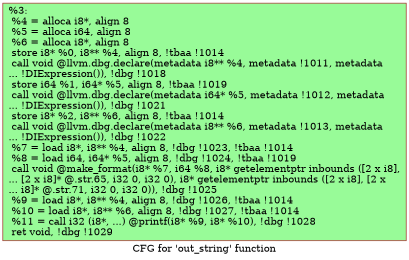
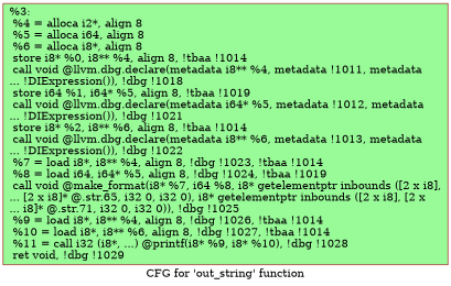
  digraph {
    label="CFG for 'out_string' function"
-   n1 [label="{%3:\l  %4 = alloca i8*, align 8\l  %5 = alloca i64, align 8\l  %6 = alloca i8*, align 8\l  store i8* %0, i8** %4, align 8, !tbaa !1014\l  call void @llvm.dbg.declare(metadata i8** %4, metadata !1011, metadata\l... !DIExpression()), !dbg !1018\l  store i64 %1, i64* %5, align 8, !tbaa !1019\l  call void @llvm.dbg.declare(metadata i64* %5, metadata !1012, metadata\l... !DIExpression()), !dbg !1021\l  store i8* %2, i8** %6, align 8, !tbaa !1014\l  call void @llvm.dbg.declare(metadata i8** %6, metadata !1013, metadata\l... !DIExpression()), !dbg !1022\l  %7 = load i8*, i8** %4, align 8, !dbg !1023, !tbaa !1014\l  %8 = load i64, i64* %5, align 8, !dbg !1024, !tbaa !1019\l  call void @make_format(i8* %7, i64 %8, i8* getelementptr inbounds ([2 x i8],\l... [2 x i8]* @.str.65, i32 0, i32 0), i8* getelementptr inbounds ([2 x i8], [2 x\l... i8]* @.str.71, i32 0, i32 0)), !dbg !1025\l  %9 = load i8*, i8** %4, align 8, !dbg !1026, !tbaa !1014\l  %10 = load i8*, i8** %6, align 8, !dbg !1027, !tbaa !1014\l  %11 = call i32 (i8*, ...) @printf(i8* %9, i8* %10), !dbg !1028\l  ret void, !dbg !1029\l}" shape=record style=filled fillcolor=palegreen color=brown]
+   n1 [label="{%3:\l  %4 = alloca i2*, align 8\l  %5 = alloca i64, align 8\l  %6 = alloca i8*, align 8\l  store i8* %0, i8** %4, align 8, !tbaa !1014\l  call void @llvm.dbg.declare(metadata i8** %4, metadata !1011, metadata\l... !DIExpression()), !dbg !1018\l  store i64 %1, i64* %5, align 8, !tbaa !1019\l  call void @llvm.dbg.declare(metadata i64* %5, metadata !1012, metadata\l... !DIExpression()), !dbg !1021\l  store i8* %2, i8** %6, align 8, !tbaa !1014\l  call void @llvm.dbg.declare(metadata i8** %6, metadata !1013, metadata\l... !DIExpression()), !dbg !1022\l  %7 = load i8*, i8** %4, align 8, !dbg !1023, !tbaa !1014\l  %8 = load i64, i64* %5, align 8, !dbg !1024, !tbaa !1019\l  call void @make_format(i8* %7, i64 %8, i8* getelementptr inbounds ([2 x i8],\l... [2 x i8]* @.str.65, i32 0, i32 0), i8* getelementptr inbounds ([2 x i8], [2 x\l... i8]* @.str.71, i32 0, i32 0)), !dbg !1025\l  %9 = load i8*, i8** %4, align 8, !dbg !1026, !tbaa !1014\l  %10 = load i8*, i8** %6, align 8, !dbg !1027, !tbaa !1014\l  %11 = call i32 (i8*, ...) @printf(i8* %9, i8* %10), !dbg !1028\l  ret void, !dbg !1029\l}" shape=record style=filled fillcolor=palegreen color=brown]
  }
